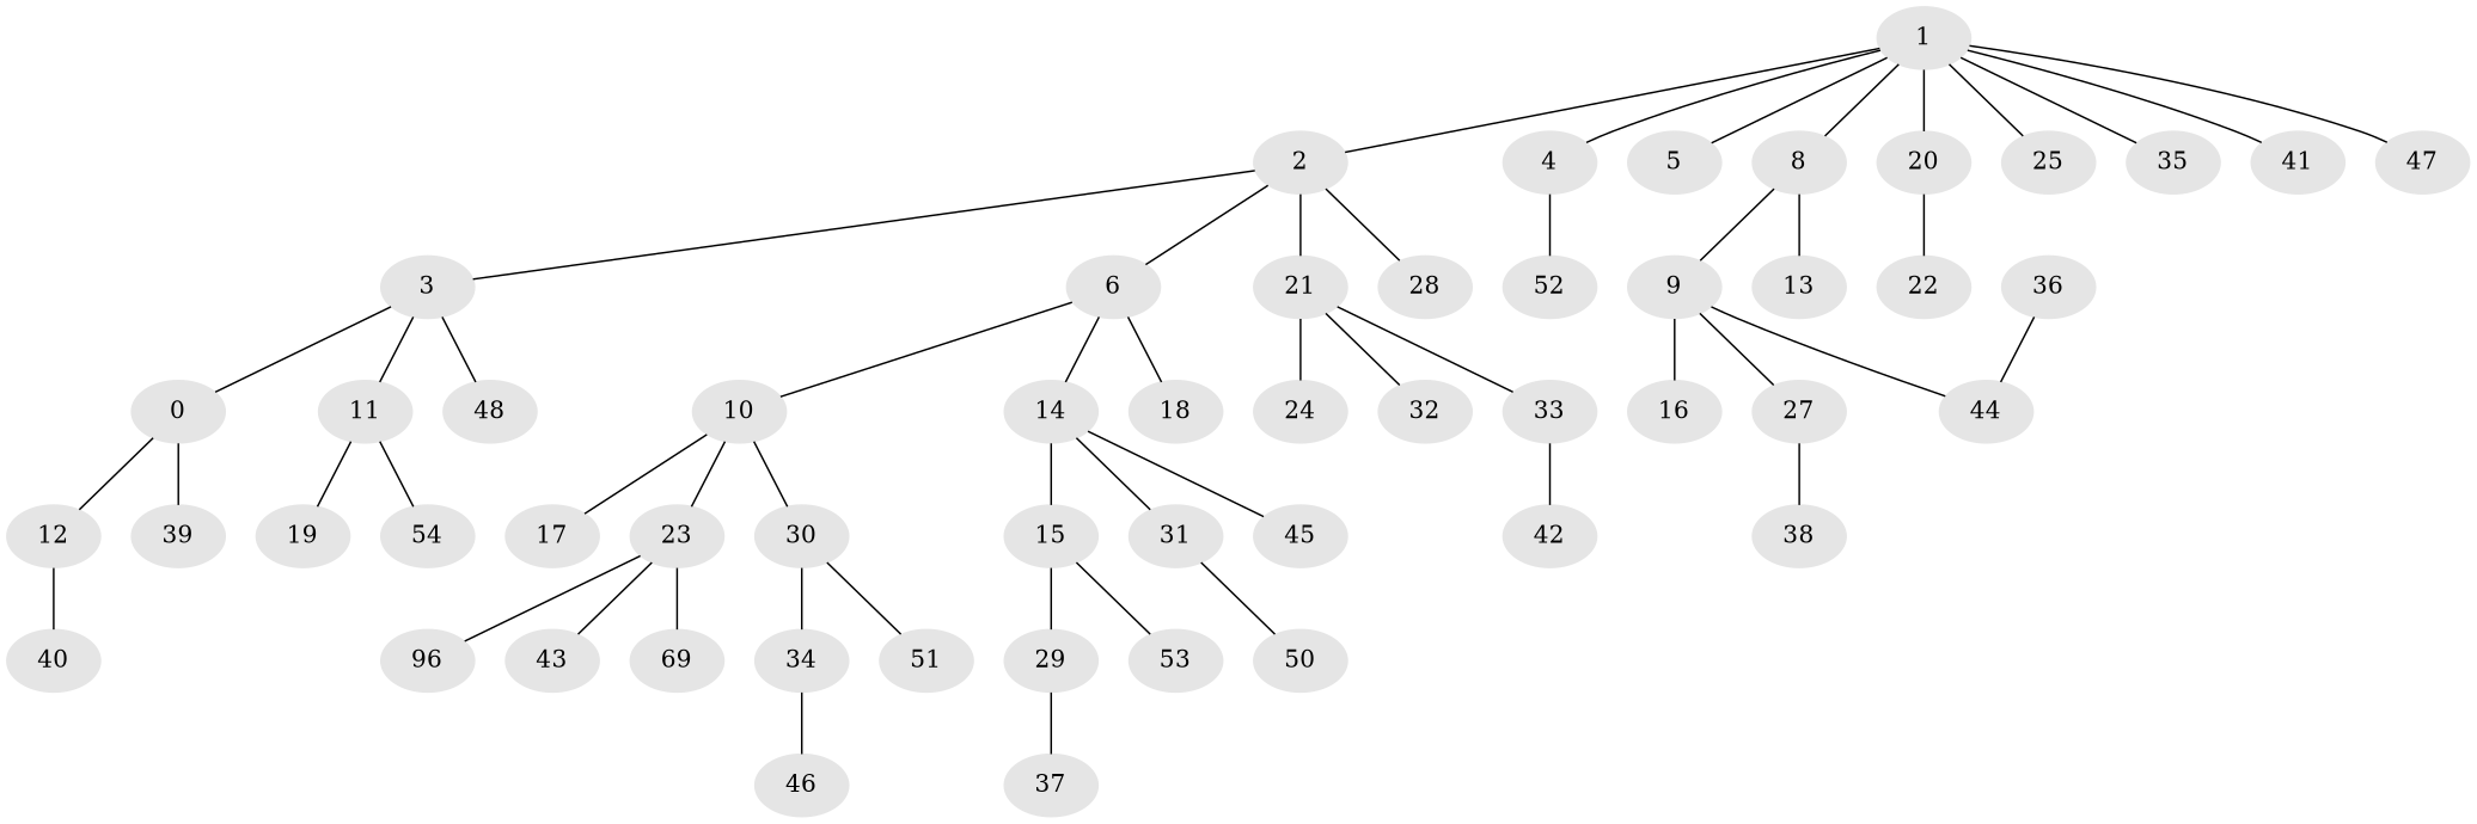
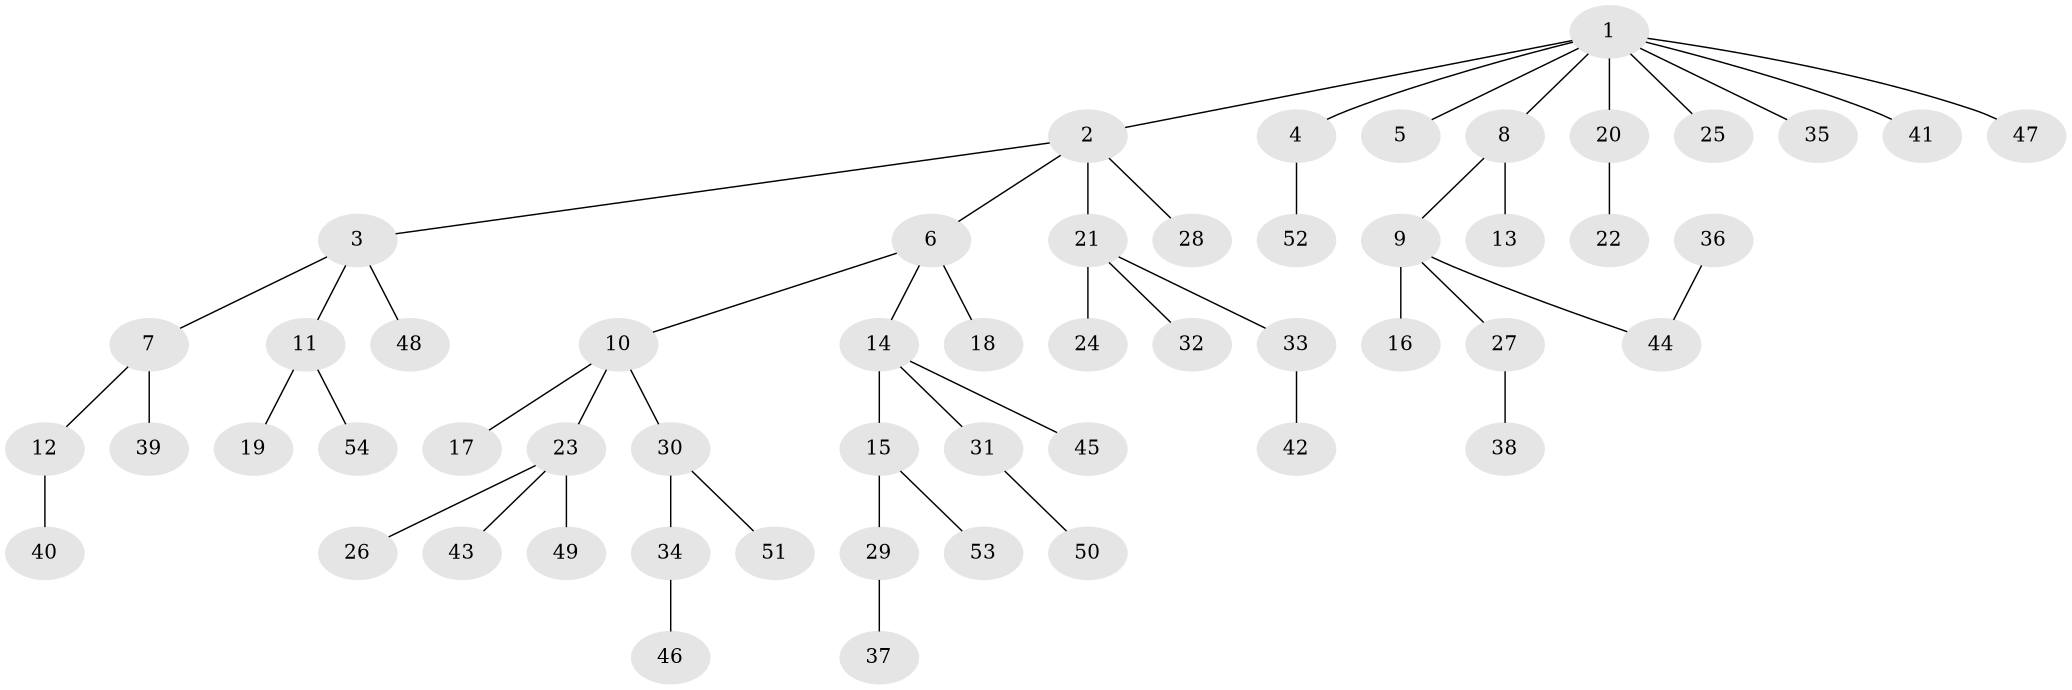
  graph {
    node [color=gray90 style=filled]
    1
    2
    4
    5
    8
    20
    25
    35
    41
    47
    3
    6
    21
    28
    52
    9
    13
    22
-   7 [label=0]
+   7
    11
    48
    10
    14
    18
    24
    32
    33
    12
    39
    19
    54
    17
    23
    30
    15
    31
    45
    40
    16
    27
    44
    38
    36
-   26 [label=96]
+   26
    43
-   49 [label=69]
+   49
    34
    51
    29
    53
    50
    37
    42
    46
    1 -- 2
    1 -- 4
    1 -- 5
    1 -- 8
    1 -- 20
    1 -- 25
    1 -- 35
    1 -- 41
    1 -- 47
    2 -- 3
    2 -- 6
    2 -- 21
    2 -- 28
    4 -- 52
    8 -- 9
    8 -- 13
    20 -- 22
    3 -- 7
    3 -- 11
    3 -- 48
    6 -- 10
    6 -- 14
    6 -- 18
    21 -- 24
    21 -- 32
    21 -- 33
    9 -- 16
    9 -- 27
    9 -- 44
    7 -- 12
    7 -- 39
    11 -- 19
    11 -- 54
    10 -- 17
    10 -- 23
    10 -- 30
    14 -- 15
    14 -- 31
    14 -- 45
    33 -- 42
    12 -- 40
    23 -- 26
    23 -- 43
    23 -- 49
    30 -- 34
    30 -- 51
    15 -- 29
    15 -- 53
    31 -- 50
    27 -- 38
    36 -- 44
    34 -- 46
    29 -- 37
  }
